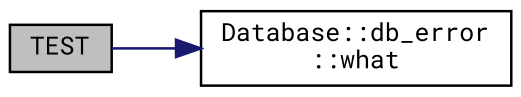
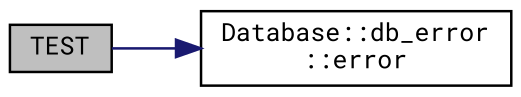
  digraph {
    rankdir=LR
    fontname="Roboto Mono"
    node [color=black fontname="Roboto Mono" fontsize=10 shape=record style=filled]
    n1 [fillcolor=grey75 fontcolor=black height=0.2 label=TEST width=0.4]
-   n2 [fillcolor=white height=0.2 label="Database::db_error\l::what" width=0.4]
+   n2 [fillcolor=white height=0.2 label="Database::db_error\l::error" width=0.4]
    n1 -> n2 [color=midnightblue fontname="Roboto Mono" fontsize=10 labelfontname=Helvetica labelfontsize=10 style=solid]
  }
